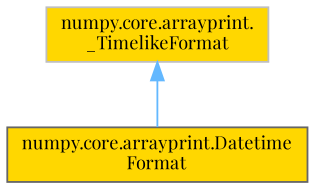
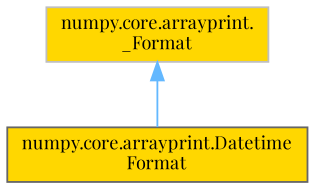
  digraph {
    fontname="Playfair Display"
    node [fillcolor=gold fontname="Playfair Display" fontsize=10 shape=box style=filled]
    n1 [color=gray40 fontcolor=black height=0.2 label="numpy.core.arrayprint.Datetime\lFormat" width=0.4]
-   n2 [color=grey75 height=0.2 label="numpy.core.arrayprint.\l_TimelikeFormat" width=0.4]
+   n2 [color=grey75 height=0.2 label="numpy.core.arrayprint.\l_Format" width=0.4]
    n2 -> n1 [color=steelblue1 dir=back fontname="Playfair Display" fontsize=10 labelfontname=Helvetica labelfontsize=10 style=solid]
  }
